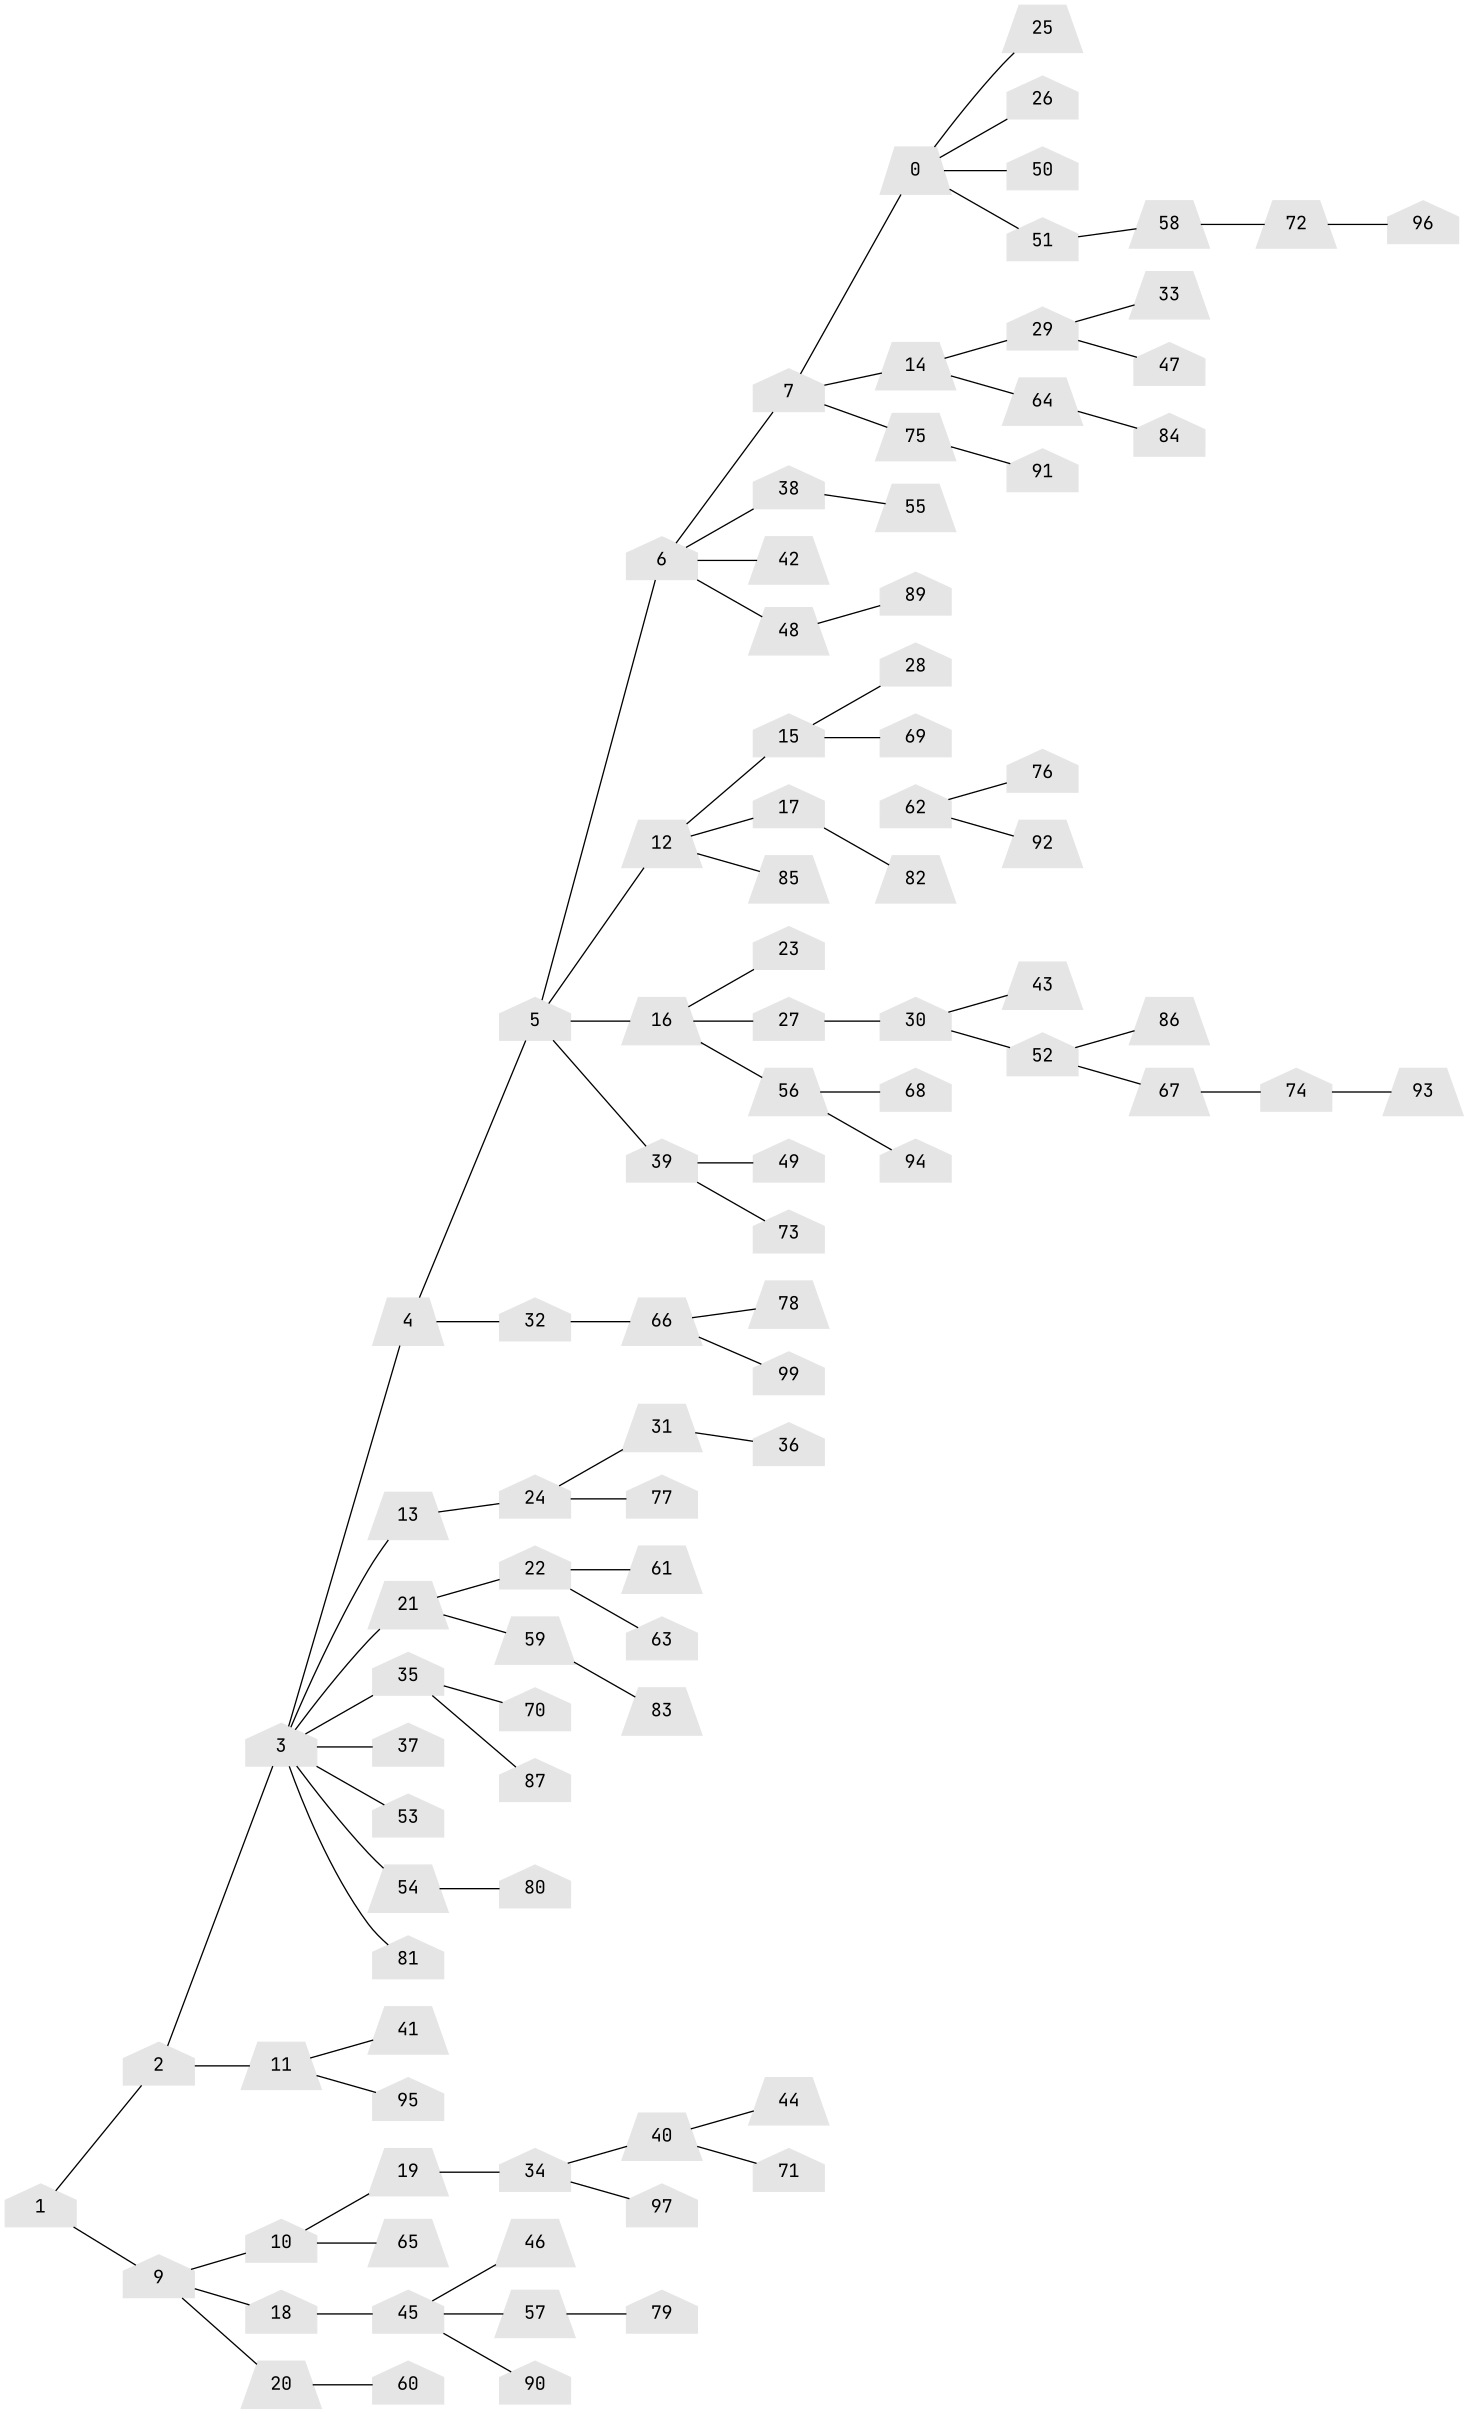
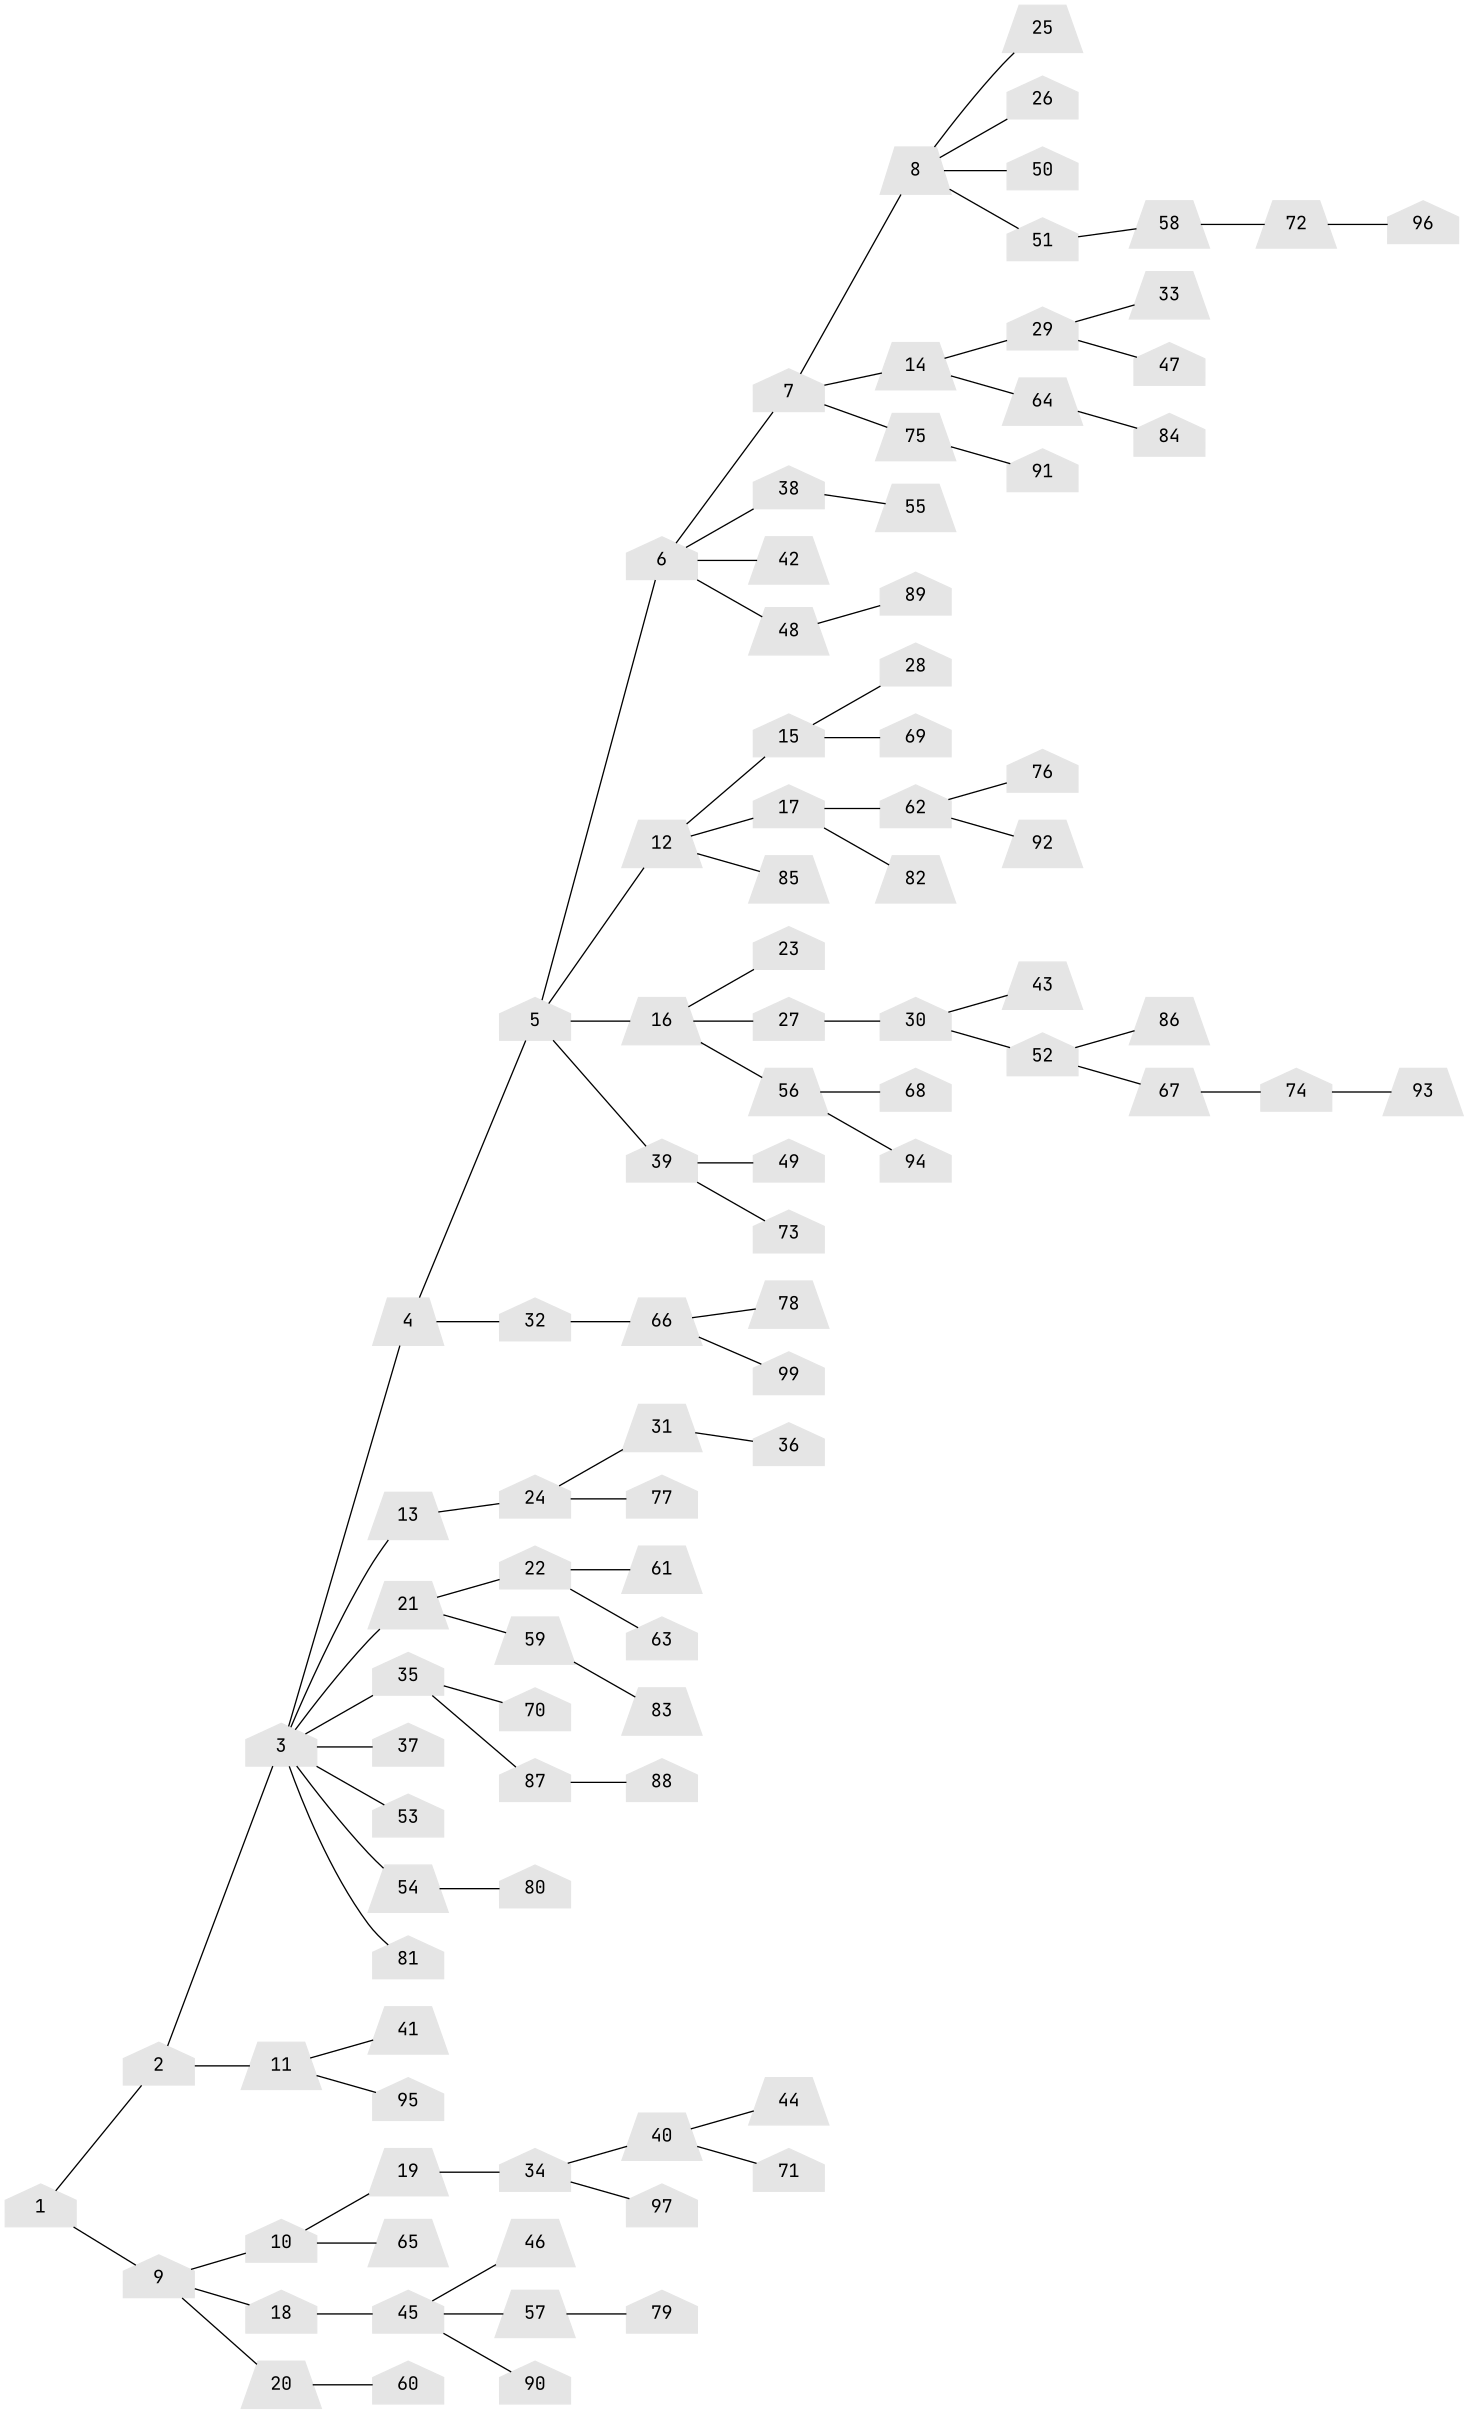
  graph {
    fontname="JetBrains Mono"
    rankdir=LR
    node [color=gray90 fontname="JetBrains Mono" shape=house style=filled]
    edge [fontname="JetBrains Mono"]
    1
    2
    9
    3
    11 [shape=trapezium]
    10
    18
    20 [shape=trapezium]
    4 [shape=trapezium]
    13 [shape=trapezium]
    21 [shape=trapezium]
    35
    37
    53
    54 [shape=trapezium]
    81
    41 [shape=trapezium]
    95
    5
    32
    24
    22
    59 [shape=trapezium]
    70
    87
    80
    6
    12 [shape=trapezium]
    16 [shape=trapezium]
    39
    66 [shape=trapezium]
    7
    38
    42 [shape=trapezium]
    48 [shape=trapezium]
    15
    17
    85 [shape=trapezium]
    23
    27
    56 [shape=trapezium]
    49
    73
-   8 [shape=trapezium label=0]
+   8 [shape=trapezium]
    14 [shape=trapezium]
    75 [shape=trapezium]
    55 [shape=trapezium]
    89
    25 [shape=trapezium]
    26
    50
    51
    29
    64 [shape=trapezium]
    91
    58 [shape=trapezium]
    19 [shape=trapezium]
    65 [shape=trapezium]
    45
    60
    34
    28
    69
    62
    82 [shape=trapezium]
    31 [shape=trapezium]
    77
    33 [shape=trapezium]
    47
    84
    30
    68
    94
    76
    92 [shape=trapezium]
    46 [shape=trapezium]
    57 [shape=trapezium]
    90
    40 [shape=trapezium]
    97
    61 [shape=trapezium]
    63
    83 [shape=trapezium]
    36
    43 [shape=trapezium]
    52
    86 [shape=trapezium]
    67 [shape=trapezium]
    78 [shape=trapezium]
    n90 [label=99]
    44 [shape=trapezium]
    71
+   88
    79
    72 [shape=trapezium]
    74
    96
    93 [shape=trapezium]
    1 -- 2
    1 -- 9
    2 -- 3
    2 -- 11
    9 -- 10
    9 -- 18
    9 -- 20
    3 -- 4
    3 -- 13
    3 -- 21
    3 -- 35
    3 -- 37
    3 -- 53
    3 -- 54
    3 -- 81
    11 -- 41
    11 -- 95
    10 -- 19
    10 -- 65
    18 -- 45
    20 -- 60
    4 -- 5
    4 -- 32
    13 -- 24
    21 -- 22
    21 -- 59
    35 -- 70
    35 -- 87
    54 -- 80
    5 -- 6
    5 -- 12
    5 -- 16
    5 -- 39
    32 -- 66
    24 -- 31
    24 -- 77
    22 -- 61
    22 -- 63
    59 -- 83
+   87 -- 88
    6 -- 7
    6 -- 38
    6 -- 42
    6 -- 48
    12 -- 15
    12 -- 17
    12 -- 85
    16 -- 23
    16 -- 27
    16 -- 56
    39 -- 49
    39 -- 73
    66 -- 78
    66 -- n90
    7 -- 8
    7 -- 14
    7 -- 75
    38 -- 55
    48 -- 89
    15 -- 28
    15 -- 69
+   17 -- 62
    17 -- 82
    27 -- 30
    56 -- 68
    56 -- 94
    8 -- 25
    8 -- 26
    8 -- 50
    8 -- 51
    14 -- 29
    14 -- 64
    75 -- 91
    51 -- 58
    29 -- 33
    29 -- 47
    64 -- 84
    58 -- 72
    19 -- 34
    45 -- 46
    45 -- 57
    45 -- 90
    34 -- 40
    34 -- 97
    62 -- 76
    62 -- 92
    31 -- 36
    30 -- 43
    30 -- 52
    57 -- 79
    40 -- 44
    40 -- 71
    52 -- 86
    52 -- 67
    67 -- 74
    72 -- 96
    74 -- 93
  }
